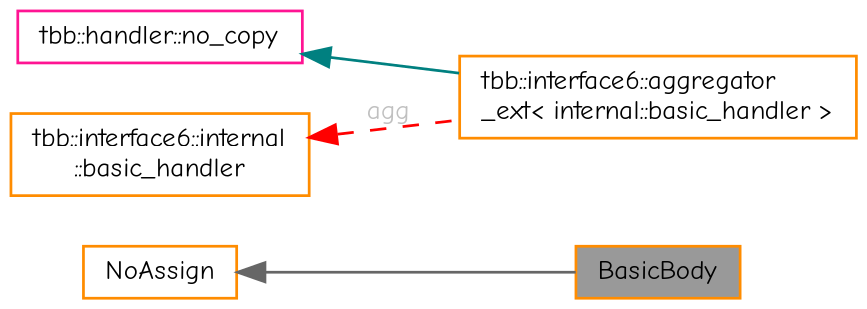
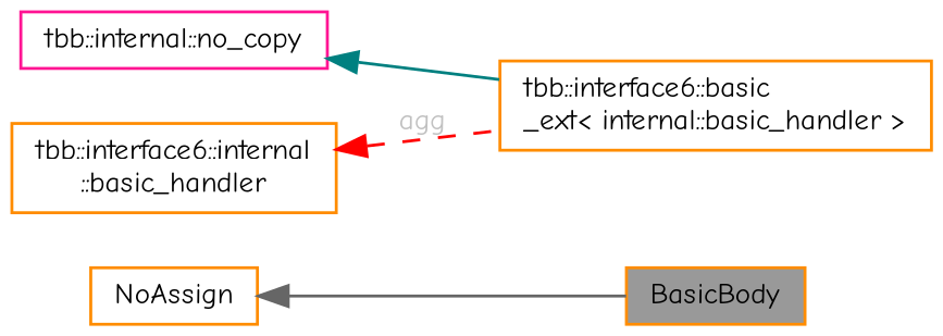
  digraph {
    fontname="Comic Neue"
    rankdir=LR
    node [color=darkorange fillcolor=white fontname="Comic Neue" fontsize=10 shape=box style=filled]
    edge [dir=back fontname="Comic Neue" fontsize=10 labelfontname=Helvetica labelfontsize=10 style=solid]
    n1 [fillcolor=grey60 fontcolor=black height=0.2 label=BasicBody width=0.4]
    n2 [height=0.2 label=NoAssign width=0.4]
-   n3 [height=0.2 label="tbb::interface6::aggregator\l_ext\< internal::basic_handler \>" width=0.4]
-   n4 [color=deeppink height=0.2 label="tbb::handler::no_copy" width=0.4]
+   n3 [height=0.2 label="tbb::interface6::basic\l_ext\< internal::basic_handler \>" width=0.4]
+   n4 [color=deeppink height=0.2 label="tbb::internal::no_copy" width=0.4]
    n5 [height=0.2 label="tbb::interface6::internal\l::basic_handler" width=0.4]
    n2 -> n1 [color=gray40]
    n4 -> n3 [color=teal]
    n5 -> n3 [color=red fontcolor=grey label=" agg" style=dashed]
  }
